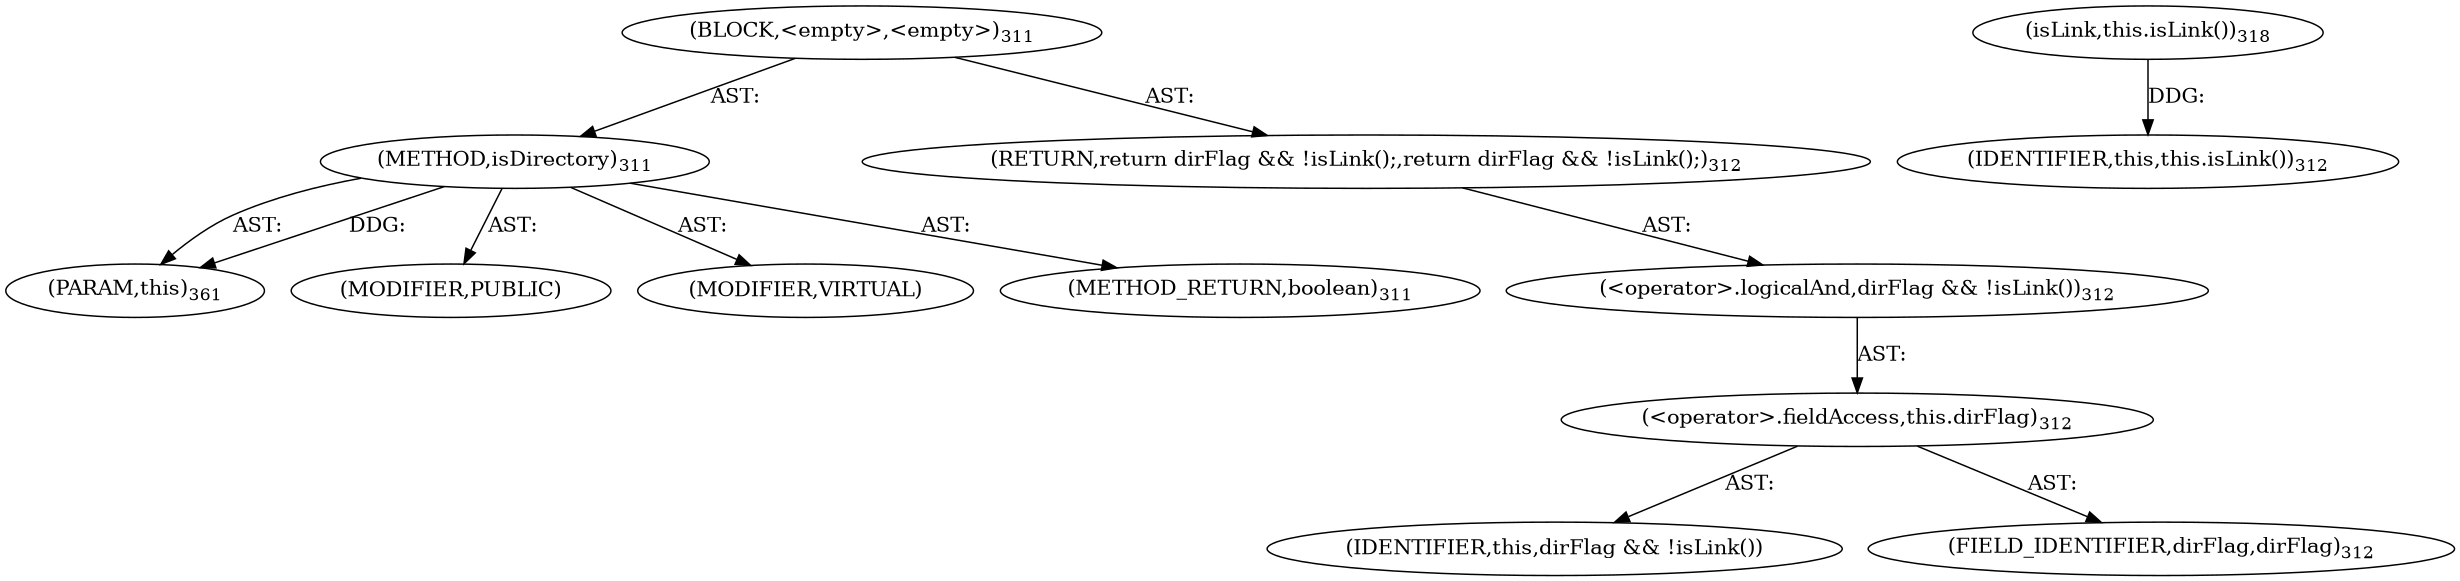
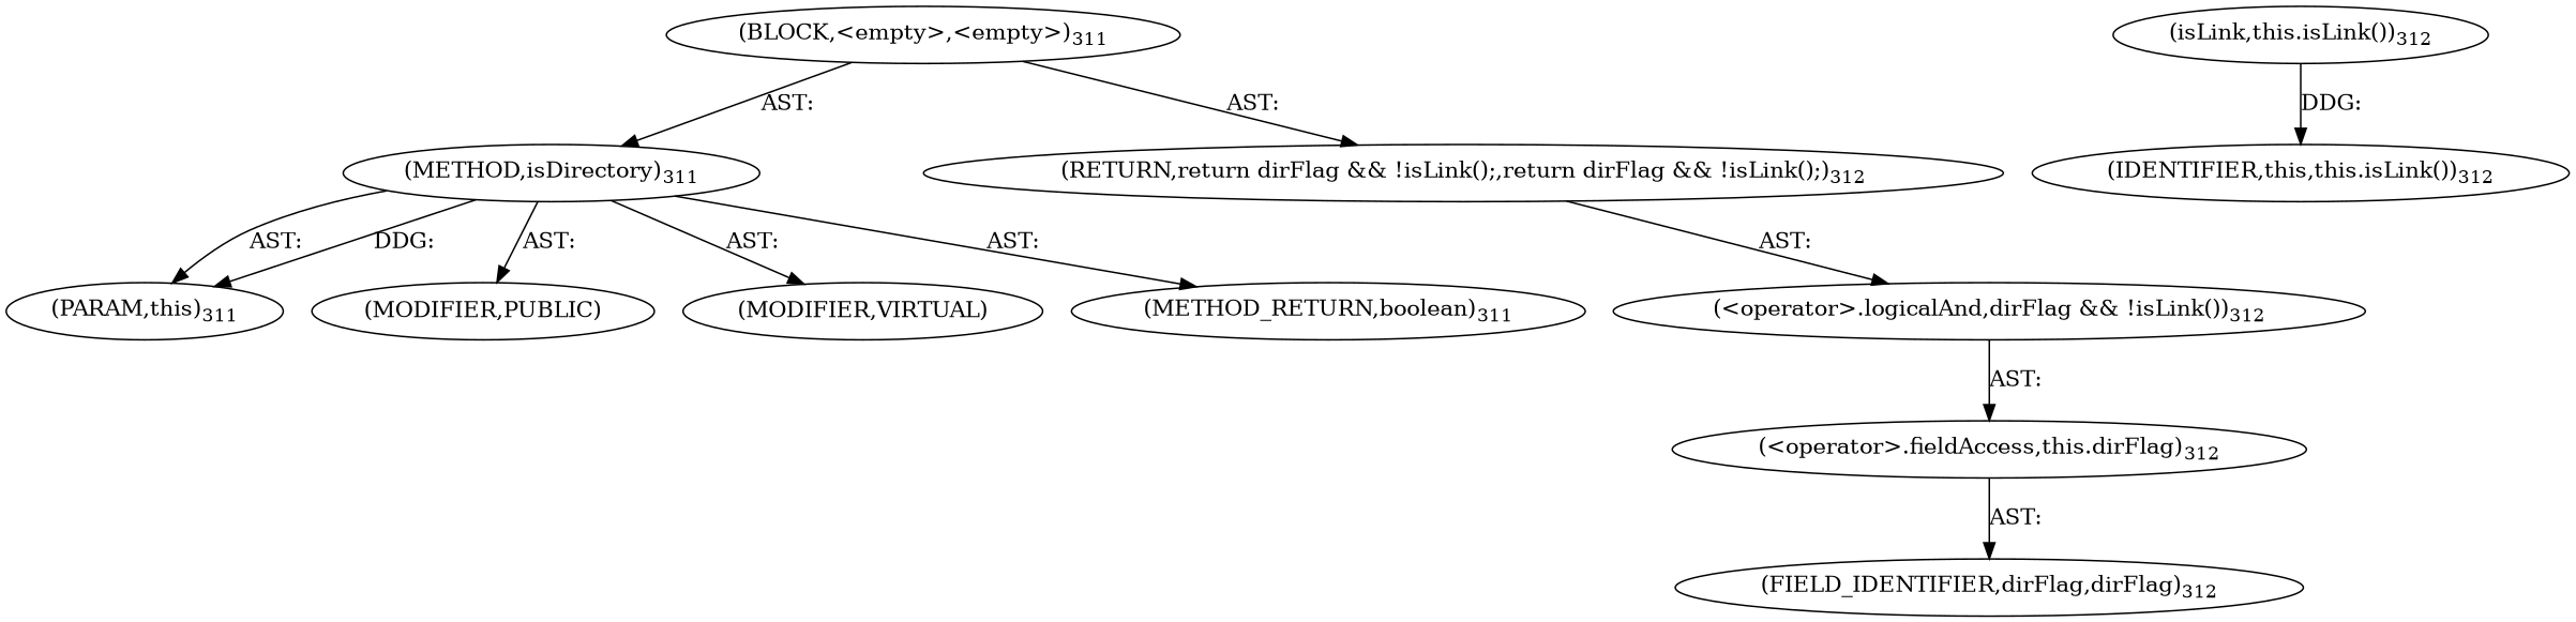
  digraph {
    n1 [label=<(METHOD,isDirectory)<SUB>311</SUB>>]
-   n2 [label=<(PARAM,this)<SUB>361</SUB>>]
+   n2 [label=<(PARAM,this)<SUB>311</SUB>>]
    n3 [label=<(MODIFIER,PUBLIC)>]
    n4 [label=<(MODIFIER,VIRTUAL)>]
    n5 [label=<(METHOD_RETURN,boolean)<SUB>311</SUB>>]
    n6 [label=<(BLOCK,&lt;empty&gt;,&lt;empty&gt;)<SUB>311</SUB>>]
    n7 [label=<(RETURN,return dirFlag &amp;&amp; !isLink();,return dirFlag &amp;&amp; !isLink();)<SUB>312</SUB>>]
    n8 [label=<(&lt;operator&gt;.logicalAnd,dirFlag &amp;&amp; !isLink())<SUB>312</SUB>>]
    n9 [label=<(&lt;operator&gt;.fieldAccess,this.dirFlag)<SUB>312</SUB>>]
-   n10 [label=<(IDENTIFIER,this,dirFlag &amp;&amp; !isLink())>]
    n11 [label=<(FIELD_IDENTIFIER,dirFlag,dirFlag)<SUB>312</SUB>>]
-   n12 [label=<(isLink,this.isLink())<SUB>318</SUB>>]
+   n12 [label=<(isLink,this.isLink())<SUB>312</SUB>>]
    n13 [label=<(IDENTIFIER,this,this.isLink())<SUB>312</SUB>>]
    n1 -> n2 [label="AST: "]
    n1 -> n2 [label="DDG: "]
    n1 -> n3 [label="AST: "]
    n1 -> n4 [label="AST: "]
    n1 -> n5 [label="AST: "]
    n6 -> n1 [label="AST: "]
    n6 -> n7 [label="AST: "]
    n7 -> n8 [label="AST: "]
    n8 -> n9 [label="AST: "]
-   n9 -> n10 [label="AST: "]
    n9 -> n11 [label="AST: "]
    n12 -> n13 [label="DDG: "]
  }
